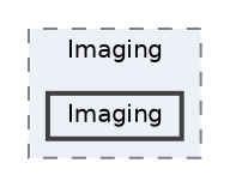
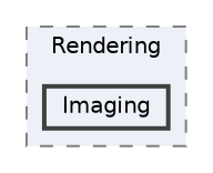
  digraph {
    compound=true
    n1 [color=grey25 fillcolor="#edf0f7" fontname=Helvetica fontsize=10 height=0.2 label=Imaging shape=box style="filled,bold" width=0.4]
    subgraph cluster_1 {
      bgcolor="#edf0f7"
      fontname=Helvetica
      fontsize=10
-     label=Imaging
+     label=Rendering
      pencolor=grey50
      style="filled,dashed"
      n1
    }
  }
